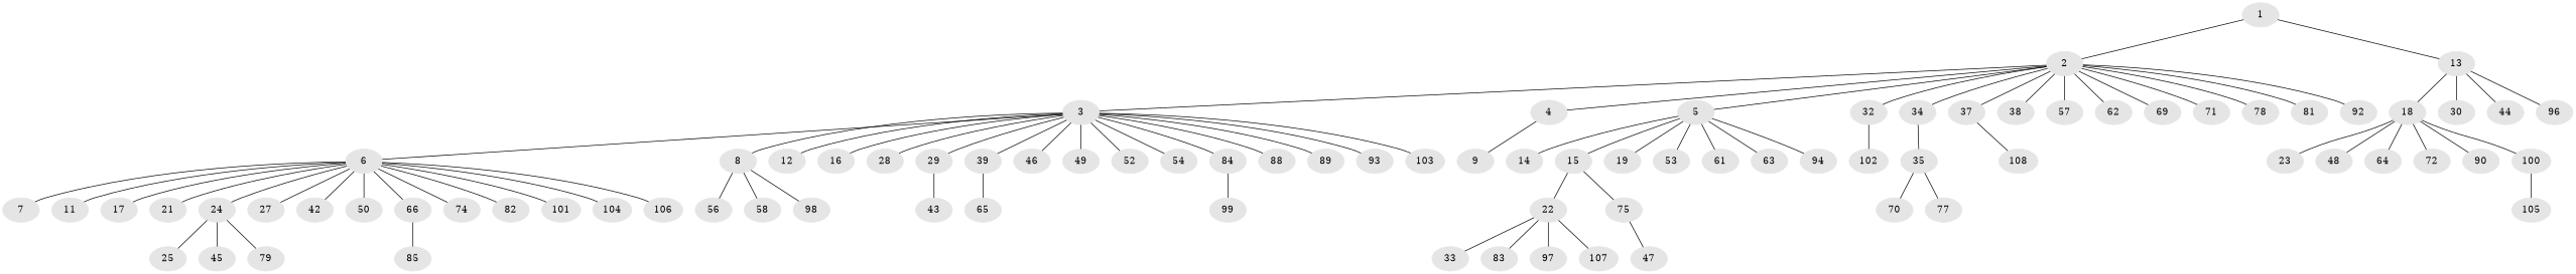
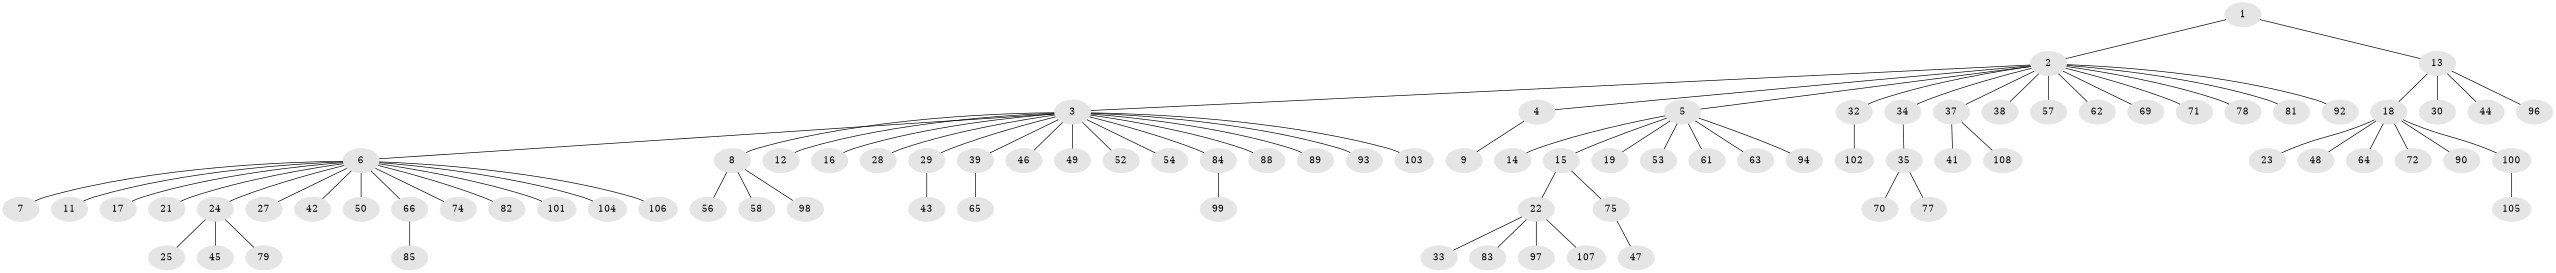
  graph {
    fontname="DejaVu Serif"
    node [color=gray90 fontname="DejaVu Serif" style=filled]
    edge [fontname="DejaVu Serif"]
    1 [super="+59"]
    2 [super="+67"]
    13 [super="+76"]
    3 [super="+26"]
    4
    5 [super="+90"]
    32 [super="+60"]
    34
    37 [super="+73"]
    38
    57
    62 [super="+80"]
    69
    71
    78
    81
    92
    18 [super="+40"]
    30
    44
    96
    6 [super="+51"]
    8 [super="+10"]
    12
    16 [super="+20"]
    28
    29 [super="+36"]
    39
    46
    49
    52
    54
    84
    88
    89
    93
    103
    9
    14
    15
    19
    53 [super="+55"]
    61
    63
    94
    102
    35 [super="+68"]
+   41
    108
    7
    11
    17 [super="+86"]
    21
    24 [super="+87"]
    27 [super="+109"]
    42
    50
    66
    74
    82
    101
    104
    106
    56
    58
    98
    43
    65
    99
    22 [super="+91"]
    75
    25 [super="+31"]
    45
    79
    85
    23
    48
    64
    72
    n80 [label=90]
    100
    33
    83
    97
    107
    47
    105
    70
    77
    1 -- 2
    1 -- 13
    2 -- 3
    2 -- 4
    2 -- 5
    2 -- 32
    2 -- 34
    2 -- 37
    2 -- 38
    2 -- 57
    2 -- 62
    2 -- 69
    2 -- 71
    2 -- 78
    2 -- 81
    2 -- 92
    13 -- 18
    13 -- 30
    13 -- 44
    13 -- 96
    3 -- 6
    3 -- 8
    3 -- 12
    3 -- 16
    3 -- 28
    3 -- 29
    3 -- 39
    3 -- 46
    3 -- 49
    3 -- 52
    3 -- 54
    3 -- 84
    3 -- 88
    3 -- 89
    3 -- 93
    3 -- 103
    4 -- 9
    5 -- 14
    5 -- 15
    5 -- 19
    5 -- 53
    5 -- 61
    5 -- 63
    5 -- 94
    32 -- 102
    34 -- 35
+   37 -- 41
    37 -- 108
    18 -- 23
    18 -- 48
    18 -- 64
    18 -- 72
    18 -- n80
    18 -- 100
    6 -- 7
    6 -- 11
    6 -- 17
    6 -- 21
    6 -- 24
    6 -- 27
    6 -- 42
    6 -- 50
    6 -- 66
    6 -- 74
    6 -- 82
    6 -- 101
    6 -- 104
    6 -- 106
    8 -- 56
    8 -- 58
    8 -- 98
    29 -- 43
    39 -- 65
    84 -- 99
    15 -- 22
    15 -- 75
    35 -- 70
    35 -- 77
    24 -- 25
    24 -- 45
    24 -- 79
    66 -- 85
    22 -- 33
    22 -- 83
    22 -- 97
    22 -- 107
    75 -- 47
    100 -- 105
  }
